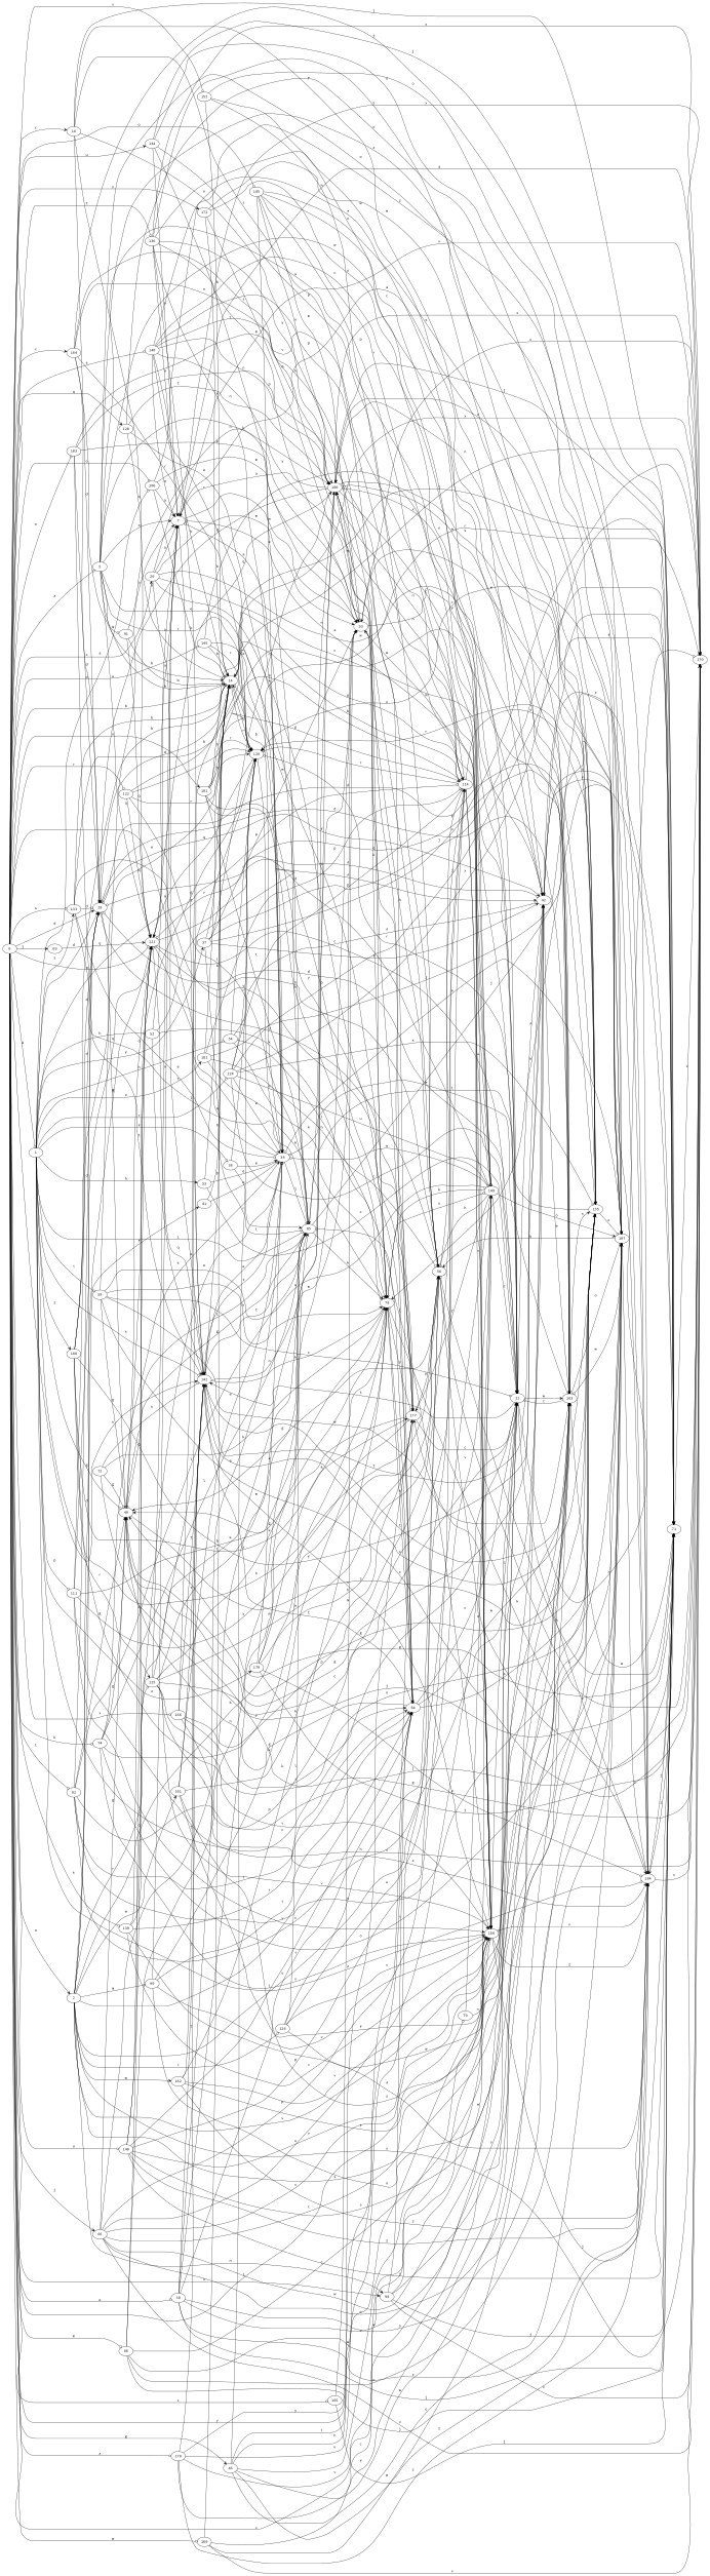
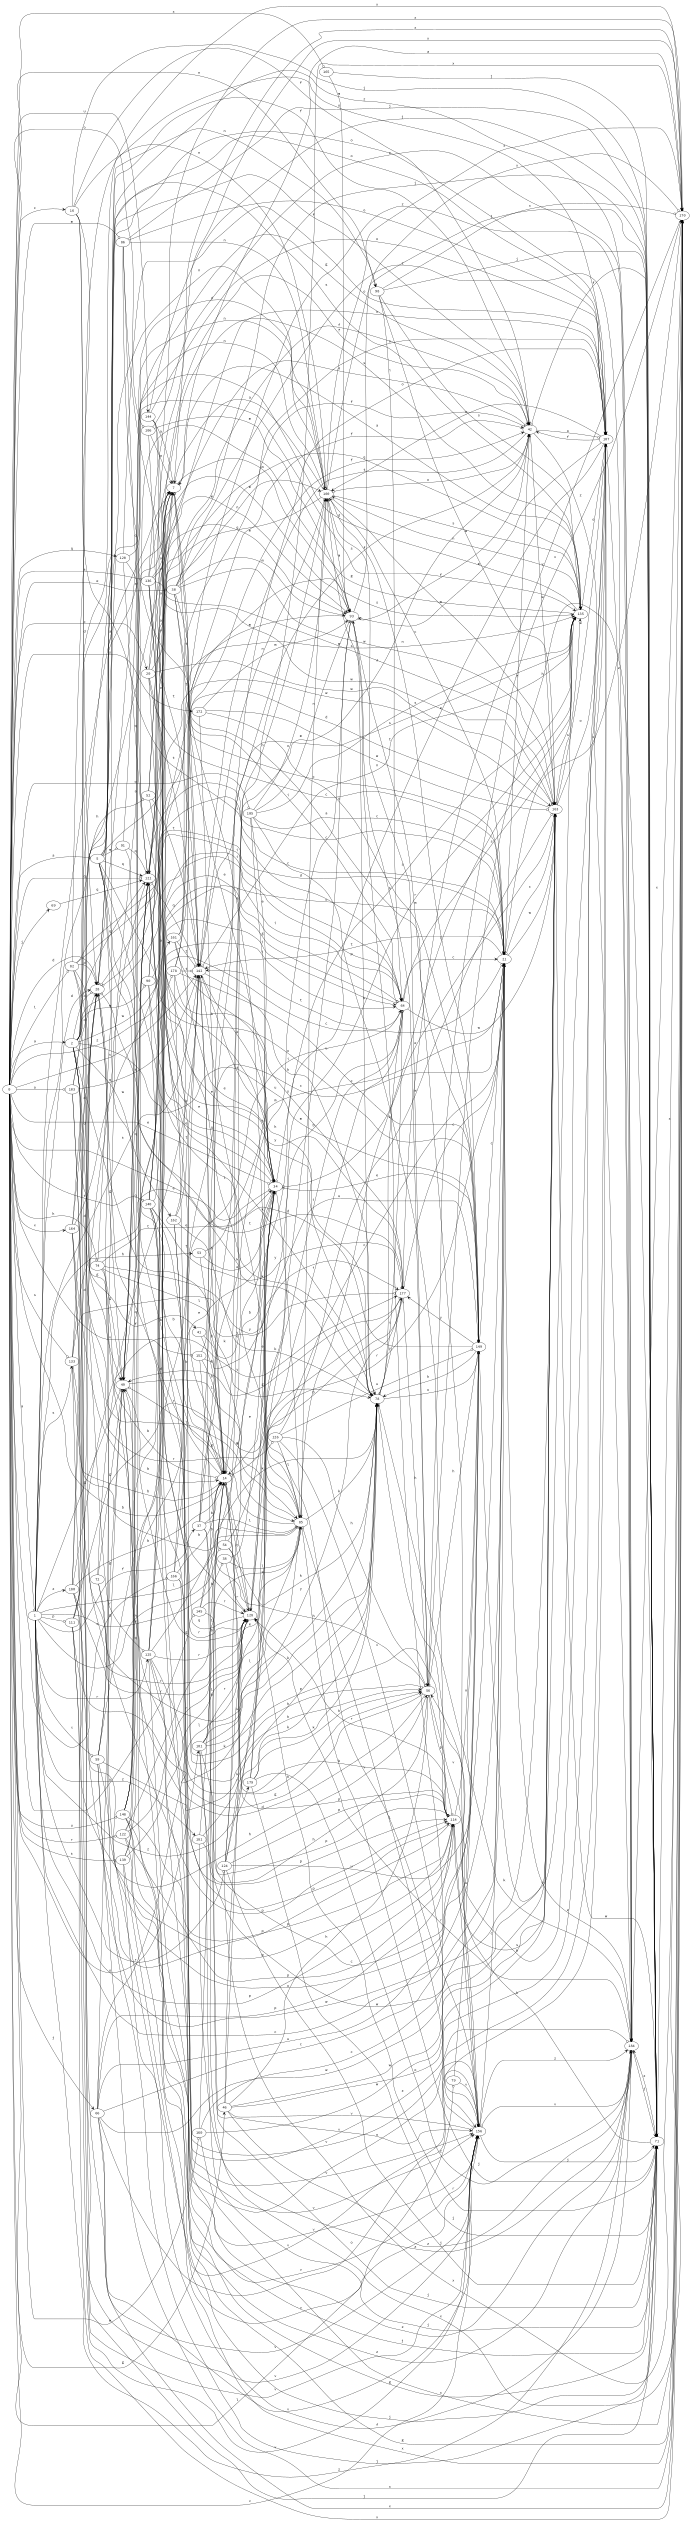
  strict digraph {
    fontname="Source Code Pro"
    rankdir=LR
    node [fontname="Source Code Pro"]
    edge [arrowhead=vee fontname="Source Code Pro"]
    0
    1
    2
    5
    14
    16
    20
    28
    30
    34
    46
    66
    69
    74
    79
    82
    86
    98
    101
    103
    105
    106
    120
    121
    122
    133
    136
    139
    140
    142
    144
    145
    148
    152
    156
    160
    164
    165
    166
    172
    177
    178
    7
    21
    37
    38
    49
    52
    53
    54
    59
    85
    111
    114
    124
    125
    179
    180
    181
    184
    41
    64
    78
    90
    126
    135
    149
    161
    162
    170
    91
    107
    128
    163
    42
    71
    100
    93
    56
    72
    0 -> 1 [arrowhead=odot label=a]
    0 -> 2 [label=a]
    0 -> 5 [arrowhead=odot label=a]
    0 -> 14 [label=b]
    0 -> 16 [label=c]
    0 -> 20 [label=c]
    0 -> 28 [label=d]
    0 -> 30 [arrowhead=odot label=e]
    0 -> 34 [arrowhead=odot label=e]
    0 -> 46 [label=g]
    0 -> 66 [label=j]
    0 -> 69 [label=j]
    0 -> 74 [arrowhead=odot label=k]
    0 -> 79 [arrowhead=odot label=l]
    0 -> 82 [arrowhead=odot label=l]
    0 -> 86 [arrowhead=odot label=m]
    0 -> 98 [label=n]
    0 -> 101 [label=o]
    0 -> 103 [arrowhead=odot label=o]
    0 -> 105 [arrowhead=odot label=o]
    0 -> 106 [arrowhead=odot label=o]
    0 -> 120 [label=q]
    0 -> 121 [arrowhead=odot label=q]
    0 -> 122 [arrowhead=odot label=r]
    0 -> 133 [arrowhead=odot label=s]
    0 -> 136 [arrowhead=odot label=t]
    0 -> 139 [arrowhead=odot label=t]
    0 -> 140 [arrowhead=odot label=t]
    0 -> 142 [label=t]
    0 -> 144 [label=u]
    0 -> 145 [arrowhead=odot label=u]
    0 -> 148 [arrowhead=odot label=u]
    0 -> 152 [arrowhead=odot label=v]
    0 -> 156 [arrowhead=odot label=v]
    0 -> 160 [arrowhead=odot label=w]
    0 -> 164 [label=x]
    0 -> 165 [arrowhead=odot label=x]
    0 -> 166 [arrowhead=odot label=x]
    0 -> 172 [label=y]
    0 -> 177 [arrowhead=odot label=y]
    0 -> 178 [arrowhead=odot label=z]
    1 -> 28 [label=d]
    1 -> 133 [label=s]
    1 -> 142 [arrowhead=odot label=t]
-   1 -> 106 [arrowhead=odot label=a]
+   1 -> 7 [arrowhead=odot label=a]
    1 -> 21 [label=c]
    1 -> 37 [label=f]
    1 -> 38 [arrowhead=odot label=f]
    1 -> 49 [arrowhead=odot label=g]
    1 -> 52 [arrowhead=odot label=h]
    1 -> 53 [label=h]
    1 -> 54 [arrowhead=odot label=h]
    1 -> 59 [arrowhead=odot label=i]
    1 -> 85 [arrowhead=odot label=l]
    1 -> 111 [arrowhead=odot label=p]
    1 -> 114 [arrowhead=odot label=p]
    1 -> 124 [arrowhead=odot label=r]
    1 -> 125 [label=r]
    1 -> 179 [label=z]
    1 -> 180 [label=z]
    1 -> 181 [label=z]
    1 -> 184 [arrowhead=odot label=z]
    2 -> 28 [arrowhead=odot label=d]
    2 -> 98 [label=n]
    2 -> 121 [label=q]
    2 -> 156 [arrowhead=odot label=v]
    2 -> 125 [arrowhead=odot label=r]
    2 -> 41 [label=f]
    2 -> 64 [label=i]
    2 -> 78 [label=k]
    2 -> 90 [arrowhead=odot label=m]
    2 -> 126 [arrowhead=odot label=r]
    2 -> 135 [label=s]
    2 -> 149 [arrowhead=odot label=u]
    2 -> 161 [label=w]
    2 -> 162 [label=w]
    2 -> 170 [label=x]
    5 -> 14 [arrowhead=odot label=b]
    5 -> 34 [arrowhead=odot label=e]
    5 -> 121 [label=q]
    5 -> 7 [label=a]
    5 -> 184 [arrowhead=odot label=z]
    5 -> 78 [arrowhead=odot label=k]
    5 -> 149 [arrowhead=odot label=u]
    5 -> 91 [arrowhead=odot label=m]
    5 -> 107 [arrowhead=odot label=o]
    5 -> 128 [label=r]
    5 -> 163 [label=w]
    14 -> 28 [label=d]
    14 -> 114 [arrowhead=odot label=p]
    14 -> 170 [label=x]
    14 -> 128 [arrowhead=odot label=r]
    16 -> 14 [arrowhead=odot label=b]
    16 -> 28 [label=d]
    16 -> 64 [label=i]
    16 -> 42 [label=f]
    16 -> 71 [arrowhead=odot label=j]
    16 -> 100 [arrowhead=odot label=n]
    20 -> 142 [arrowhead=odot label=t]
    20 -> 7 [label=a]
    20 -> 21 [label=c]
    20 -> 78 [label=k]
    20 -> 170 [arrowhead=odot label=x]
    20 -> 163 [arrowhead=odot label=w]
    20 -> 93 [label=m]
    28 -> 49 [arrowhead=odot label=g]
    28 -> 42 [label=f]
    30 -> 34 [arrowhead=odot label=e]
    30 -> 142 [arrowhead=odot label=t]
    30 -> 184 [label=z]
    30 -> 64 [arrowhead=odot label=i]
    30 -> 107 [arrowhead=odot label=o]
    30 -> 163 [label=w]
    30 -> 71 [arrowhead=odot label=j]
    30 -> 93 [label=m]
    34 -> 14 [label=b]
    34 -> 121 [arrowhead=odot label=q]
    34 -> 142 [label=t]
    34 -> 85 [arrowhead=odot label=l]
    46 -> 156 [arrowhead=odot label=v]
    46 -> 184 [arrowhead=odot label=z]
    46 -> 64 [arrowhead=odot label=i]
    46 -> 107 [arrowhead=odot label=o]
    46 -> 128 [arrowhead=odot label=r]
    46 -> 163 [label=w]
    46 -> 56 [arrowhead=odot label=h]
    66 -> 156 [label=v]
    66 -> 21 [label=c]
    66 -> 49 [arrowhead=odot label=g]
    66 -> 85 [arrowhead=odot label=l]
    66 -> 114 [arrowhead=odot label=p]
    66 -> 149 [label=u]
    66 -> 170 [label=x]
    66 -> 107 [label=o]
    66 -> 163 [arrowhead=odot label=w]
    69 -> 121 [label=q]
    74 -> 34 [label=e]
    74 -> 156 [arrowhead=odot label=v]
    74 -> 177 [label=y]
    74 -> 49 [label=g]
    74 -> 85 [label=l]
    74 -> 107 [label=o]
    79 -> 156 [arrowhead=odot label=v]
    79 -> 149 [arrowhead=odot label=u]
    82 -> 28 [label=d]
    82 -> 21 [arrowhead=odot label=c]
    82 -> 49 [label=g]
    82 -> 85 [label=l]
    82 -> 114 [label=p]
    82 -> 64 [label=i]
    82 -> 107 [arrowhead=odot label=o]
    86 -> 121 [label=q]
    86 -> 21 [label=c]
    86 -> 107 [label=o]
    86 -> 163 [label=w]
    86 -> 71 [arrowhead=odot label=j]
    86 -> 100 [arrowhead=odot label=n]
    98 -> 64 [label=i]
    98 -> 135 [arrowhead=odot label=s]
    98 -> 170 [arrowhead=odot label=x]
    98 -> 163 [label=w]
    98 -> 71 [label=j]
    101 -> 14 [arrowhead=odot label=b]
    101 -> 177 [label=y]
    101 -> 85 [arrowhead=odot label=l]
-   181 -> 114 [arrowhead=odot label=p]
+   101 -> 114 [arrowhead=odot label=p]
    101 -> 78 [label=k]
    101 -> 128 [arrowhead=odot label=r]
    101 -> 163 [arrowhead=odot label=w]
    101 -> 71 [label=j]
    103 -> 28 [arrowhead=odot label=d]
    103 -> 142 [label=t]
    103 -> 156 [label=v]
    103 -> 114 [label=p]
    103 -> 93 [label=m]
    105 -> 34 [label=e]
    105 -> 156 [label=v]
    105 -> 21 [label=c]
    105 -> 114 [arrowhead=odot label=p]
    105 -> 135 [label=s]
    105 -> 100 [label=n]
    105 -> 93 [arrowhead=odot label=m]
    106 -> 14 [arrowhead=odot label=b]
    106 -> 7 [label=a]
    106 -> 184 [label=z]
    106 -> 93 [label=m]
    120 -> 34 [label=e]
    120 -> 121 [label=q]
    120 -> 107 [label=o]
    120 -> 100 [arrowhead=odot label=n]
    121 -> 7 [arrowhead=odot label=a]
    121 -> 21 [label=c]
    121 -> 42 [arrowhead=odot label=f]
    121 -> 56 [arrowhead=odot label=h]
    122 -> 121 [label=q]
    122 -> 85 [arrowhead=odot label=l]
    122 -> 114 [label=p]
    122 -> 170 [arrowhead=odot label=x]
    122 -> 128 [label=r]
    133 -> 14 [arrowhead=odot label=b]
    133 -> 28 [arrowhead=odot label=d]
    133 -> 34 [arrowhead=odot label=e]
    133 -> 177 [arrowhead=odot label=y]
    133 -> 85 [arrowhead=odot label=l]
    133 -> 114 [arrowhead=odot label=p]
    136 -> 34 [arrowhead=odot label=e]
    136 -> 142 [label=t]
    136 -> 177 [arrowhead=odot label=y]
    136 -> 7 [label=a]
    136 -> 135 [label=s]
    136 -> 170 [arrowhead=odot label=x]
    136 -> 163 [arrowhead=odot label=w]
    136 -> 93 [label=m]
    139 -> 121 [arrowhead=odot label=q]
    139 -> 156 [label=v]
    139 -> 85 [arrowhead=odot label=l]
    139 -> 184 [arrowhead=odot label=f]
    139 -> 64 [label=i]
    140 -> 14 [arrowhead=odot label=b]
    140 -> 177 [arrowhead=odot label=y]
    140 -> 7 [label=a]
    140 -> 21 [arrowhead=odot label=c]
    140 -> 114 [label=p]
    140 -> 128 [arrowhead=odot label=r]
    140 -> 42 [label=f]
    140 -> 100 [label=n]
    140 -> 56 [label=h]
    142 -> 14 [arrowhead=odot label=b]
    142 -> 34 [arrowhead=odot label=e]
    142 -> 121 [arrowhead=odot label=q]
    142 -> 156 [label=v]
    142 -> 78 [arrowhead=odot label=k]
    142 -> 135 [label=s]
    142 -> 100 [arrowhead=odot label=n]
    144 -> 7 [label=a]
    144 -> 85 [arrowhead=odot label=l]
    144 -> 114 [arrowhead=odot label=p]
    144 -> 107 [label=o]
    144 -> 71 [label=j]
    145 -> 14 [arrowhead=odot label=b]
    145 -> 34 [label=e]
    145 -> 21 [arrowhead=odot label=c]
    145 -> 128 [label=r]
    148 -> 34 [arrowhead=odot label=e]
    148 -> 121 [label=q]
    148 -> 156 [arrowhead=odot label=v]
    148 -> 114 [arrowhead=odot label=p]
    148 -> 184 [label=z]
    148 -> 64 [label=i]
    148 -> 135 [label=s]
    148 -> 71 [label=j]
    152 -> 14 [label=b]
    152 -> 149 [arrowhead=odot label=u]
    152 -> 107 [arrowhead=odot label=o]
    152 -> 56 [arrowhead=odot label=h]
    156 -> 21 [label=c]
    156 -> 85 [arrowhead=odot label=l]
    156 -> 184 [label=z]
    156 -> 71 [label=j]
    156 -> 100 [label=n]
    156 -> 93 [label=m]
    160 -> 14 [label=b]
    160 -> 21 [arrowhead=odot label=c]
    160 -> 170 [label=x]
    160 -> 163 [label=w]
    164 -> 14 [label=b]
    164 -> 28 [label=d]
    164 -> 64 [arrowhead=odot label=i]
    164 -> 128 [label=r]
    164 -> 71 [label=j]
    164 -> 100 [arrowhead=odot label=n]
    165 -> 71 [label=j]
    165 -> 93 [label=m]
    166 -> 14 [label=b]
    166 -> 142 [arrowhead=odot label=t]
    166 -> 114 [label=p]
    166 -> 184 [label=z]
    166 -> 64 [label=i]
    172 -> 14 [label=b]
    172 -> 149 [arrowhead=odot label=u]
    172 -> 163 [arrowhead=odot label=w]
    172 -> 93 [label=m]
    177 -> 14 [arrowhead=odot label=b]
    177 -> 21 [arrowhead=odot label=c]
    177 -> 49 [label=g]
    177 -> 56 [label=h]
    178 -> 142 [arrowhead=odot label=t]
    178 -> 156 [arrowhead=odot label=v]
    178 -> 177 [arrowhead=odot label=y]
    178 -> 184 [label=z]
    178 -> 149 [label=u]
    178 -> 42 [label=f]
    7 -> 142 [label=t]
    7 -> 170 [label=x]
    7 -> 93 [arrowhead=odot label=m]
    21 -> 28 [arrowhead=odot label=d]
    21 -> 142 [label=t]
    21 -> 184 [label=z]
    21 -> 170 [arrowhead=odot label=x]
    21 -> 128 [arrowhead=odot label=r]
    21 -> 163 [label=w]
    21 -> 42 [label=f]
    37 -> 14 [label=b]
    37 -> 85 [arrowhead=odot label=l]
    37 -> 170 [label=x]
    37 -> 42 [label=f]
    37 -> 71 [arrowhead=odot label=j]
    37 -> 100 [label=n]
    37 -> 93 [arrowhead=odot label=m]
    38 -> 34 [label=e]
    38 -> 85 [label=l]
    38 -> 128 [arrowhead=odot label=r]
    49 -> 121 [label=q]
    49 -> 85 [arrowhead=odot label=l]
    49 -> 135 [label=s]
    52 -> 142 [label=t]
    52 -> 7 [arrowhead=odot label=a]
    52 -> 78 [arrowhead=odot label=k]
    52 -> 42 [label=f]
    53 -> 14 [label=b]
    53 -> 34 [arrowhead=odot label=e]
    53 -> 21 [label=c]
    54 -> 64 [arrowhead=odot label=i]
    54 -> 78 [label=k]
    54 -> 128 [label=r]
    54 -> 42 [arrowhead=odot label=f]
    59 -> 7 [label=a]
    59 -> 21 [arrowhead=odot label=c]
    59 -> 49 [arrowhead=odot label=g]
    59 -> 78 [label=k]
    59 -> 149 [arrowhead=odot label=u]
    59 -> 170 [arrowhead=odot label=x]
    59 -> 163 [arrowhead=odot label=w]
    85 -> 142 [arrowhead=odot label=t]
    85 -> 7 [arrowhead=odot label=a]
    85 -> 49 [arrowhead=odot label=g]
    85 -> 78 [label=k]
    85 -> 71 [label=j]
    85 -> 100 [label=n]
    111 -> 28 [label=d]
    111 -> 121 [arrowhead=odot label=q]
    111 -> 156 [label=v]
    111 -> 177 [arrowhead=odot label=y]
    111 -> 78 [label=k]
    111 -> 170 [label=x]
    114 -> 14 [arrowhead=odot label=b]
    114 -> 156 [label=v]
    114 -> 135 [label=s]
    114 -> 149 [arrowhead=odot label=u]
    114 -> 128 [arrowhead=odot label=r]
    124 -> 34 [label=e]
    124 -> 21 [label=c]
    124 -> 114 [arrowhead=odot label=p]
    124 -> 135 [arrowhead=odot label=s]
    124 -> 149 [arrowhead=odot label=u]
    124 -> 170 [arrowhead=odot label=x]
    124 -> 128 [label=r]
    124 -> 71 [label=j]
    125 -> 156 [label=v]
    125 -> 7 [label=a]
    125 -> 21 [arrowhead=odot label=c]
    125 -> 78 [arrowhead=odot label=k]
    125 -> 107 [label=o]
    125 -> 128 [arrowhead=odot label=r]
    125 -> 71 [arrowhead=odot label=j]
    125 -> 93 [arrowhead=odot label=m]
    125 -> 56 [label=h]
    179 -> 34 [arrowhead=odot label=e]
    179 -> 184 [arrowhead=odot label=z]
    179 -> 78 [label=k]
    179 -> 71 [arrowhead=odot label=j]
    179 -> 93 [arrowhead=odot label=m]
    179 -> 56 [label=h]
    180 -> 14 [arrowhead=odot label=b]
    180 -> 28 [arrowhead=odot label=d]
    180 -> 156 [arrowhead=odot label=v]
    180 -> 177 [label=y]
    180 -> 128 [label=r]
    180 -> 42 [label=f]
    180 -> 56 [label=h]
    181 -> 14 [label=b]
    181 -> 184 [arrowhead=odot label=z]
    181 -> 78 [arrowhead=odot label=k]
    181 -> 56 [arrowhead=odot label=h]
    184 -> 156 [arrowhead=odot label=v]
    184 -> 78 [arrowhead=odot label=k]
    184 -> 170 [label=x]
    184 -> 128 [label=r]
    184 -> 71 [label=j]
    41 -> 14 [arrowhead=odot label=b]
    41 -> 34 [arrowhead=odot label=e]
    64 -> 14 [label=b]
    64 -> 142 [label=t]
    64 -> 21 [label=c]
    64 -> 49 [label=g]
    64 -> 78 [arrowhead=odot label=k]
    64 -> 135 [label=s]
    64 -> 163 [arrowhead=odot label=w]
    78 -> 177 [arrowhead=odot label=y]
    78 -> 64 [arrowhead=odot label=i]
    78 -> 149 [arrowhead=odot label=u]
    90 -> 156 [label=v]
    90 -> 7 [label=a]
    90 -> 64 [arrowhead=odot label=i]
    90 -> 78 [arrowhead=odot label=k]
    90 -> 107 [label=o]
    126 -> 156 [label=v]
    126 -> 85 [label=l]
    126 -> 149 [arrowhead=odot label=u]
    126 -> 163 [arrowhead=odot label=w]
    126 -> 56 [arrowhead=odot label=h]
    135 -> 28 [arrowhead=odot label=d]
    135 -> 121 [arrowhead=odot label=q]
    135 -> 142 [arrowhead=odot label=t]
    135 -> 7 [arrowhead=odot label=a]
    135 -> 49 [label=g]
    135 -> 85 [label=l]
    135 -> 107 [arrowhead=odot label=o]
    135 -> 128 [label=r]
    135 -> 100 [label=n]
    149 -> 28 [arrowhead=odot label=d]
    149 -> 34 [arrowhead=odot label=e]
    149 -> 177 [label=y]
    149 -> 7 [arrowhead=odot label=a]
    149 -> 21 [label=c]
    149 -> 78 [label=k]
    149 -> 107 [label=o]
    149 -> 100 [label=n]
    149 -> 56 [arrowhead=odot label=h]
    161 -> 34 [arrowhead=odot label=e]
    161 -> 142 [arrowhead=odot label=t]
-   161 -> 177 [arrowhead=odot label=k]
+   161 -> 78 [arrowhead=odot label=k]
    161 -> 135 [label=s]
    161 -> 42 [arrowhead=odot label=f]
    162 -> 142 [label=t]
    162 -> 156 [label=v]
    162 -> 184 [arrowhead=odot label=z]
    162 -> 78 [arrowhead=odot label=k]
    162 -> 42 [label=f]
    170 -> 177 [label=y]
    170 -> 7 [label=a]
    170 -> 49 [arrowhead=odot label=g]
    91 -> 14 [arrowhead=odot label=b]
    91 -> 121 [arrowhead=odot label=q]
    91 -> 100 [label=n]
    107 -> 34 [arrowhead=odot label=e]
    107 -> 184 [arrowhead=odot label=z]
    107 -> 163 [arrowhead=odot label=w]
    107 -> 42 [label=f]
    107 -> 100 [label=n]
    107 -> 93 [label=m]
    107 -> 56 [label=h]
    128 -> 14 [arrowhead=odot label=b]
    128 -> 34 [arrowhead=odot label=e]
    128 -> 121 [label=q]
    128 -> 49 [arrowhead=odot label=g]
    163 -> 28 [arrowhead=odot label=d]
    163 -> 34 [arrowhead=odot label=e]
    163 -> 21 [arrowhead=odot label=c]
    163 -> 135 [label=s]
    163 -> 107 [arrowhead=odot label=o]
    42 -> 142 [label=t]
    42 -> 49 [arrowhead=odot label=g]
    42 -> 184 [arrowhead=odot label=z]
    42 -> 107 [arrowhead=odot label=o]
    42 -> 163 [arrowhead=odot label=w]
    42 -> 100 [arrowhead=odot label=n]
    71 -> 49 [label=g]
    71 -> 184 [label=z]
    71 -> 78 [label=k]
    71 -> 170 [label=x]
    71 -> 128 [label=r]
    71 -> 163 [label=w]
    71 -> 42 [arrowhead=odot label=f]
    71 -> 56 [arrowhead=odot label=h]
    100 -> 28 [arrowhead=odot label=d]
    100 -> 121 [label=q]
    100 -> 7 [label=a]
    100 -> 21 [label=c]
    100 -> 135 [label=s]
    100 -> 170 [label=x]
    100 -> 163 [label=w]
    100 -> 71 [label=j]
    100 -> 93 [arrowhead=odot label=m]
    93 -> 78 [label=k]
    93 -> 170 [arrowhead=odot label=x]
    93 -> 42 [label=f]
    93 -> 56 [label=h]
    56 -> 28 [arrowhead=odot label=d]
    56 -> 156 [label=v]
    56 -> 49 [label=g]
    56 -> 114 [arrowhead=odot label=p]
    56 -> 170 [label=x]
    56 -> 100 [label=n]
    72 -> 142 [arrowhead=odot label=t]
    72 -> 49 [arrowhead=odot label=g]
    72 -> 78 [label=k]
    72 -> 71 [arrowhead=odot label=j]
  }
